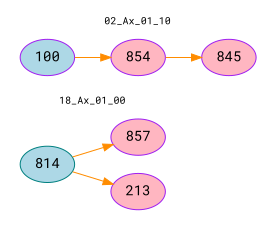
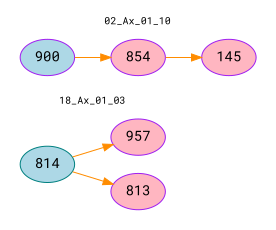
  digraph {
    fontname="Roboto Mono"
    rankdir=LR
    node [color=purple fillcolor=lightpink fontname="Roboto Mono" style=filled]
    edge [color=darkorange fontname="Roboto Mono"]
    n1 [color=teal fillcolor=lightblue label=814]
-   n2 [label=213]
-   n3 [label=857]
+   n2 [label=813]
+   n3 [label=957]
    n4 [label=854]
-   n5 [label=845]
-   n6 [fillcolor=lightblue label=100]
+   n5 [label=145]
+   n6 [fillcolor=lightblue label=900]
    subgraph cluster_1 {
      color=white
      fontsize=10
-     label="18_Ax_01_00"
+     label="18_Ax_01_03"
      n1
      n2
      n3
    }
    subgraph cluster_2 {
      color=white
      fontsize=10
      label="02_Ax_01_10"
      n4
      n5
      n6
    }
    n1 -> n2
    n1 -> n3
    n4 -> n5
    n6 -> n4
  }
